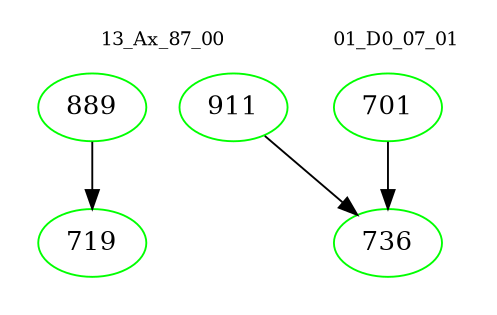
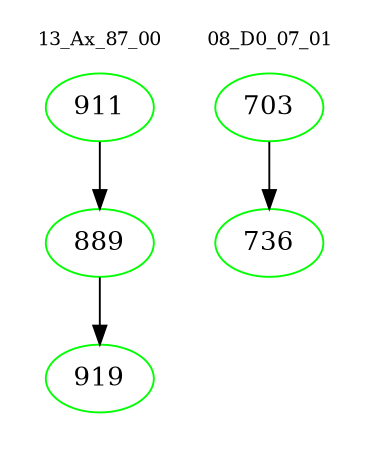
  digraph {
    node [color=green]
    edge [color=black]
    n1 [label=911]
    n2 [label=889]
-   n3 [label=719]
-   n4 [label=701]
+   n3 [label=919]
+   n4 [label=703]
    n5 [label=736]
    subgraph cluster_1 {
      color=white
      fontsize=10
      label="13_Ax_87_00"
      n1
      n2
      n3
    }
    subgraph cluster_2 {
      color=white
      fontsize=10
-     label="01_D0_07_01"
+     label="08_D0_07_01"
      n4
      n5
    }
-   n1 -> n5
+   n1 -> n2
    n2 -> n3
    n4 -> n5
  }
